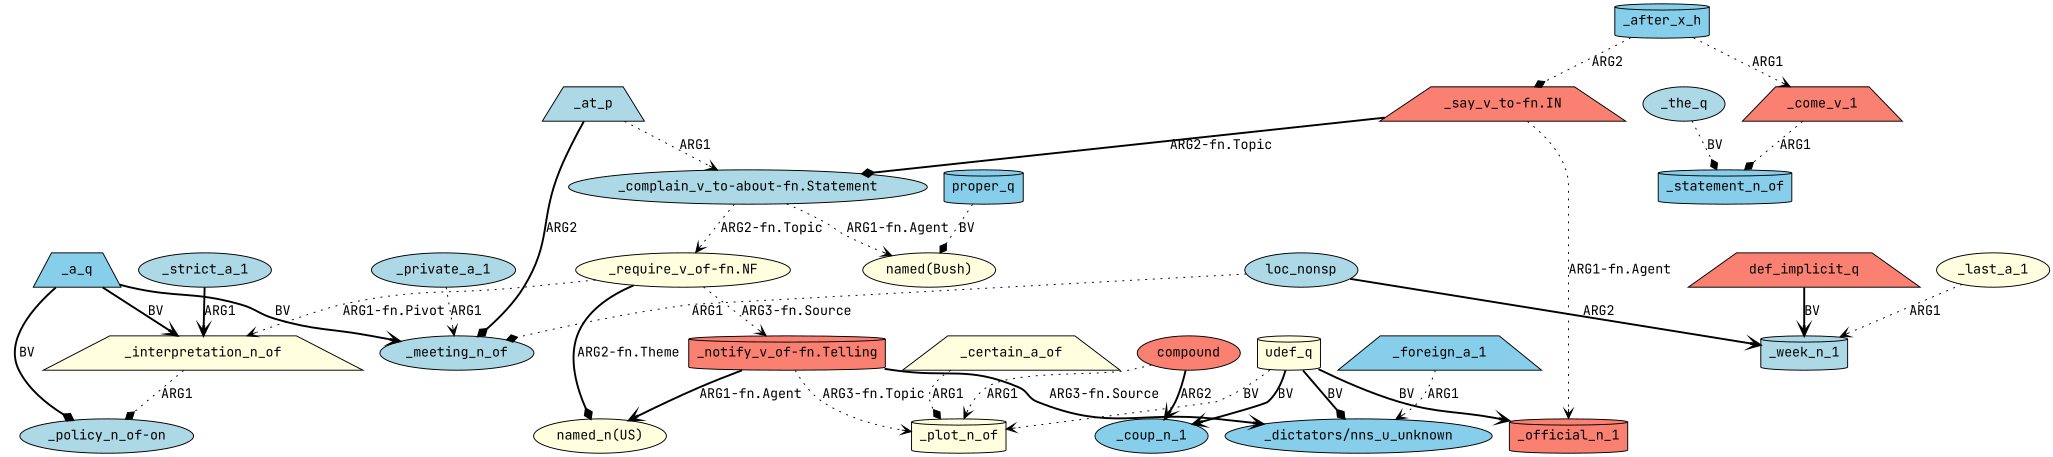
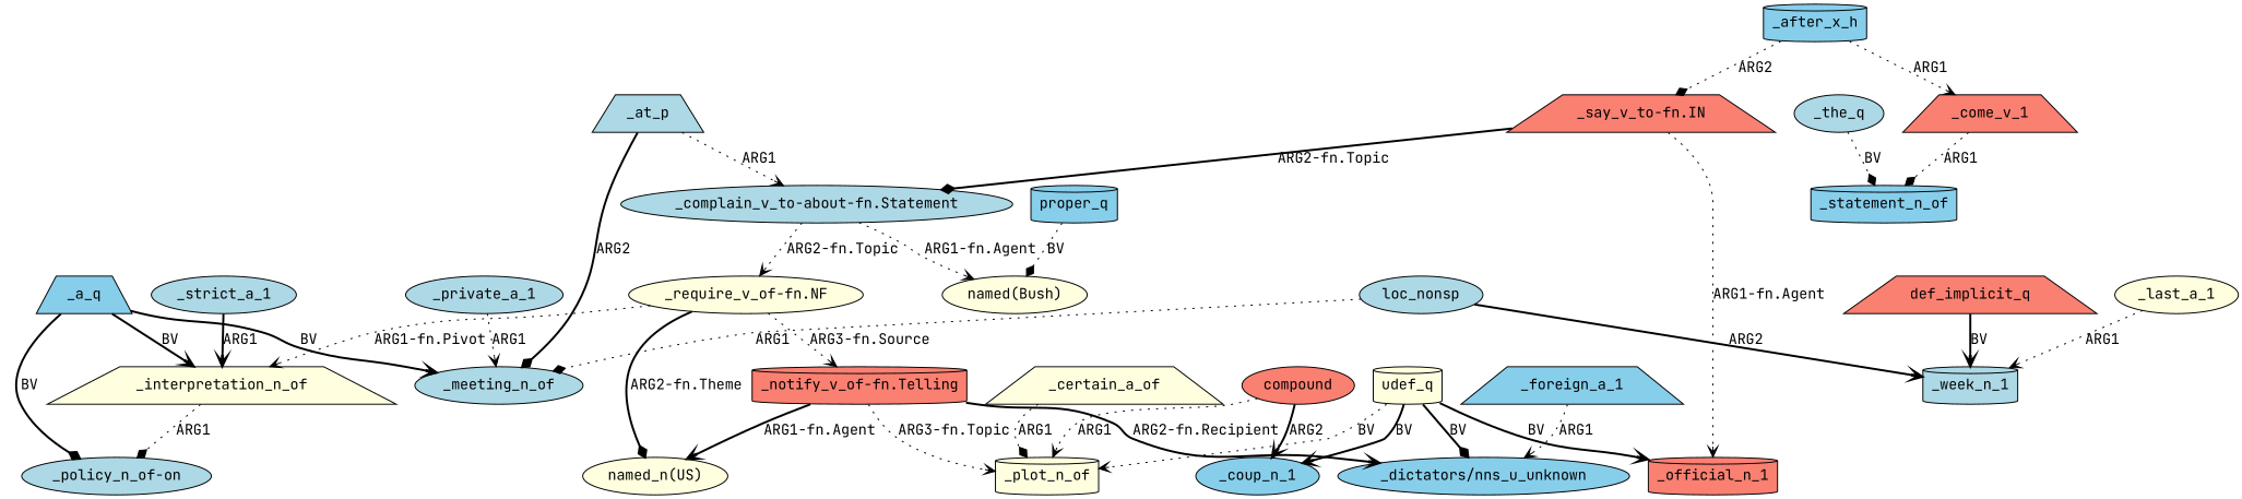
  digraph {
    fontname="JetBrains Mono"
    node [fillcolor=lightblue fontname="JetBrains Mono" shape=ellipse style=filled]
    edge [arrowhead=vee fontname="JetBrains Mono" style=dotted]
    _certain_a_of [fillcolor=lightyellow shape=trapezium]
    _plot_n_of [fillcolor=lightyellow shape=cylinder]
    "_notify_v_of-fn.Telling" [fillcolor=salmon shape=cylinder]
    "named_n(US)" [fillcolor=lightyellow]
    "_dictators/nns_u_unknown" [fillcolor=skyblue]
    def_implicit_q [fillcolor=salmon shape=trapezium]
    _week_n_1 [shape=cylinder]
    compound [fillcolor=salmon]
    _coup_n_1 [fillcolor=skyblue]
    "_require_v_of-fn.NF" [fillcolor=lightyellow]
    _interpretation_n_of [fillcolor=lightyellow shape=trapezium]
    "_policy_n_of-on"
    _after_x_h [fillcolor=skyblue shape=cylinder]
    _come_v_1 [fillcolor=salmon shape=trapezium]
    "_say_v_to-fn.IN" [fillcolor=salmon shape=trapezium]
    _statement_n_of [fillcolor=skyblue shape=cylinder]
    "_complain_v_to-about-fn.Statement"
    _official_n_1 [fillcolor=salmon shape=cylinder]
    "named(Bush)" [fillcolor=lightyellow]
    _a_q [fillcolor=skyblue shape=trapezium]
    _meeting_n_of
    udef_q [fillcolor=lightyellow shape=cylinder]
    _at_p [shape=trapezium]
    _foreign_a_1 [fillcolor=skyblue shape=trapezium]
    loc_nonsp
    _the_q
    _last_a_1 [fillcolor=lightyellow]
    proper_q [fillcolor=skyblue shape=cylinder]
    _strict_a_1
    _private_a_1
    _certain_a_of -> _plot_n_of [arrowhead=diamond label=ARG1]
    "_notify_v_of-fn.Telling" -> _plot_n_of [label="ARG3-fn.Topic"]
    "_notify_v_of-fn.Telling" -> "named_n(US)" [label="ARG1-fn.Agent" style=bold]
-   "_notify_v_of-fn.Telling" -> "_dictators/nns_u_unknown" [label="ARG3-fn.Source" style=bold]
+   "_notify_v_of-fn.Telling" -> "_dictators/nns_u_unknown" [label="ARG2-fn.Recipient" style=bold]
    def_implicit_q -> _week_n_1 [label=BV style=bold]
    compound -> _plot_n_of [label=ARG1]
    compound -> _coup_n_1 [label=ARG2 style=bold]
    "_require_v_of-fn.NF" -> "_notify_v_of-fn.Telling" [label="ARG3-fn.Source"]
    "_require_v_of-fn.NF" -> "named_n(US)" [arrowhead=diamond label="ARG2-fn.Theme" style=bold]
    "_require_v_of-fn.NF" -> _interpretation_n_of [label="ARG1-fn.Pivot"]
    _interpretation_n_of -> "_policy_n_of-on" [arrowhead=diamond label=ARG1]
    _after_x_h -> _come_v_1 [label=ARG1]
    _after_x_h -> "_say_v_to-fn.IN" [arrowhead=diamond label=ARG2]
    _come_v_1 -> _statement_n_of [arrowhead=diamond label=ARG1]
    "_say_v_to-fn.IN" -> "_complain_v_to-about-fn.Statement" [arrowhead=diamond label="ARG2-fn.Topic" style=bold]
    "_say_v_to-fn.IN" -> _official_n_1 [label="ARG1-fn.Agent"]
    "_complain_v_to-about-fn.Statement" -> "_require_v_of-fn.NF" [label="ARG2-fn.Topic"]
    "_complain_v_to-about-fn.Statement" -> "named(Bush)" [label="ARG1-fn.Agent"]
    _a_q -> _interpretation_n_of [label=BV style=bold]
    _a_q -> "_policy_n_of-on" [arrowhead=diamond label=BV style=bold]
    _a_q -> _meeting_n_of [label=BV style=bold]
    udef_q -> _plot_n_of [label=BV]
    udef_q -> "_dictators/nns_u_unknown" [arrowhead=diamond label=BV style=bold]
    udef_q -> _coup_n_1 [label=BV style=bold]
    udef_q -> _official_n_1 [label=BV style=bold]
    _at_p -> "_complain_v_to-about-fn.Statement" [label=ARG1]
    _at_p -> _meeting_n_of [arrowhead=diamond label=ARG2 style=bold]
    _foreign_a_1 -> "_dictators/nns_u_unknown" [label=ARG1]
    loc_nonsp -> _week_n_1 [label=ARG2 style=bold]
    loc_nonsp -> _meeting_n_of [arrowhead=diamond label=ARG1]
    _the_q -> _statement_n_of [arrowhead=diamond label=BV]
    _last_a_1 -> _week_n_1 [label=ARG1]
    proper_q -> "named(Bush)" [arrowhead=diamond label=BV]
    _strict_a_1 -> _interpretation_n_of [label=ARG1 style=bold]
    _private_a_1 -> _meeting_n_of [label=ARG1]
  }
